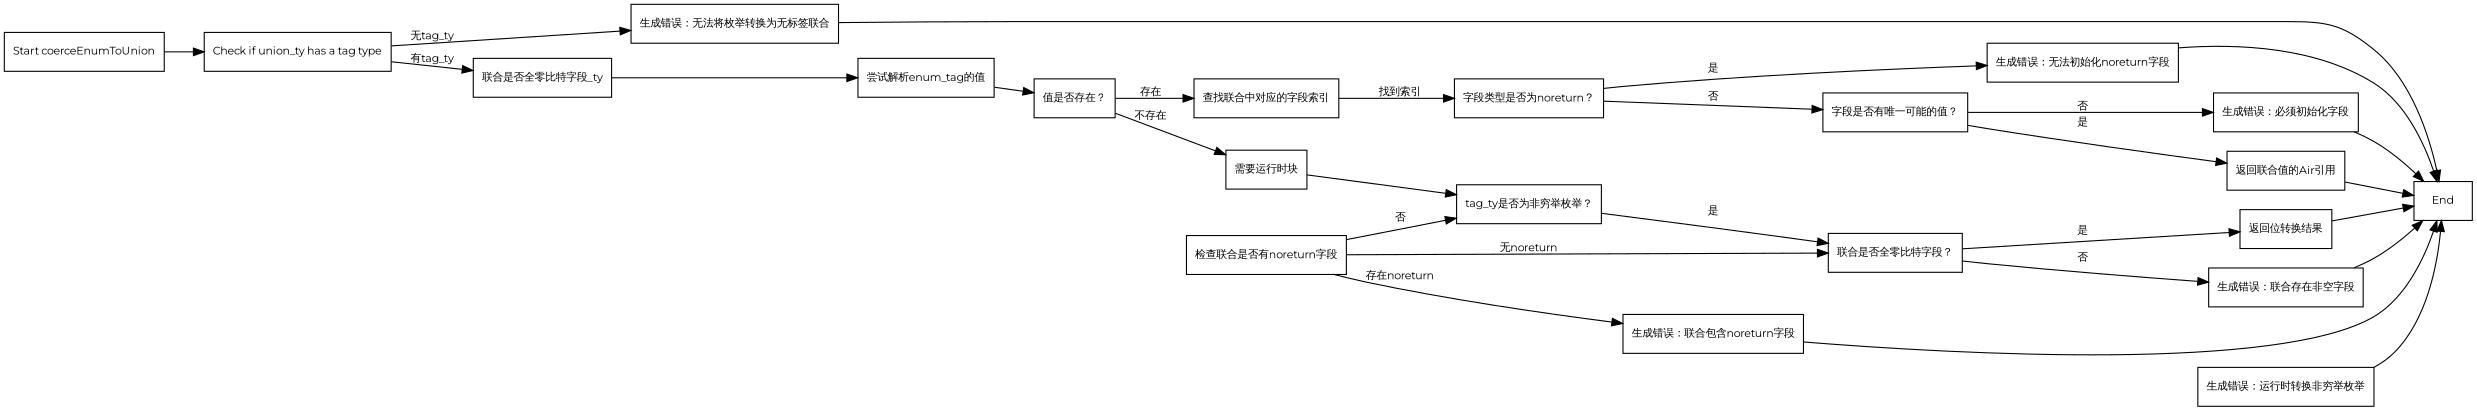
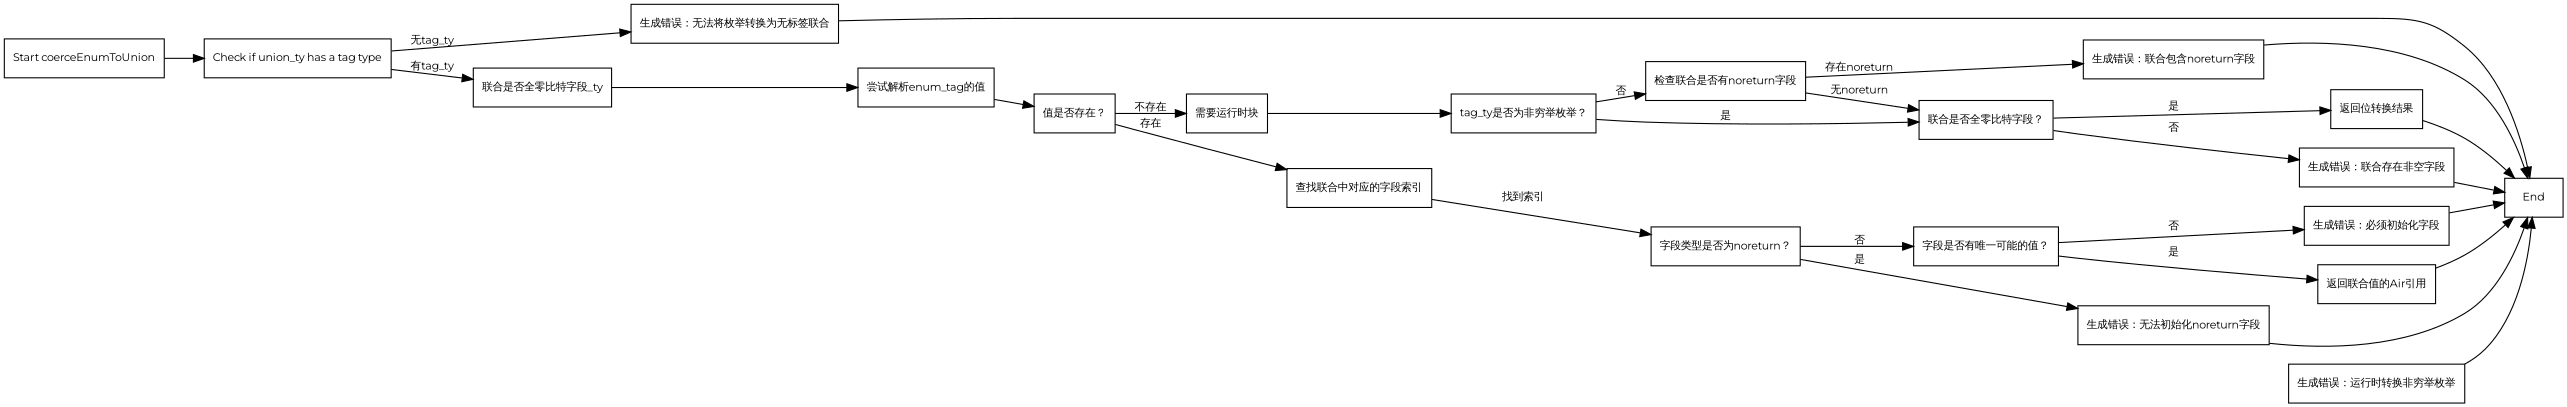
  digraph {
    fontname=Montserrat
    rankdir=LR
    node [fontname=Montserrat fontsize=10 shape=rectangle]
    edge [fontname=Montserrat fontsize=10]
    n1 [label="Start coerceEnumToUnion"]
    n2 [label="Check if union_ty has a tag type"]
    n3 [label="生成错误：无法将枚举转换为无标签联合"]
    n4 [label="联合是否全零比特字段_ty"]
    n5 [label=End]
    n6 [label="尝试解析enum_tag的值"]
    n7 [label="值是否存在？"]
    n8 [label="查找联合中对应的字段索引"]
    n9 [label="需要运行时块"]
    n10 [label="字段类型是否为noreturn？"]
    n11 [label="tag_ty是否为非穷举枚举？"]
    n12 [label="生成错误：无法初始化noreturn字段"]
    n13 [label="字段是否有唯一可能的值？"]
    n14 [label="生成错误：必须初始化字段"]
    n15 [label="返回联合值的Air引用"]
    n16 [label="检查联合是否有noreturn字段"]
    n17 [label="联合是否全零比特字段？"]
    n18 [label="生成错误：运行时转换非穷举枚举"]
    n19 [label="生成错误：联合包含noreturn字段"]
    n20 [label="返回位转换结果"]
    n21 [label="生成错误：联合存在非空字段"]
    n1 -> n2
    n2 -> n3 [label="无tag_ty"]
    n2 -> n4 [label="有tag_ty"]
    n3 -> n5
    n4 -> n6
    n6 -> n7
    n7 -> n8 [label="存在"]
    n7 -> n9 [label="不存在"]
    n8 -> n10 [label="找到索引"]
    n9 -> n11
    n10 -> n12 [label="是"]
    n10 -> n13 [label="否"]
-   n16 -> n11 [label="否"]
+   n11 -> n16 [label="否"]
    n11 -> n17 [label="是"]
    n12 -> n5
    n13 -> n14 [label="否"]
    n13 -> n15 [label="是"]
    n14 -> n5
    n15 -> n5
    n16 -> n17 [label="无noreturn"]
    n16 -> n19 [label="存在noreturn"]
    n17 -> n20 [label="是"]
    n17 -> n21 [label="否"]
    n18 -> n5
    n19 -> n5
    n20 -> n5
    n21 -> n5
  }
